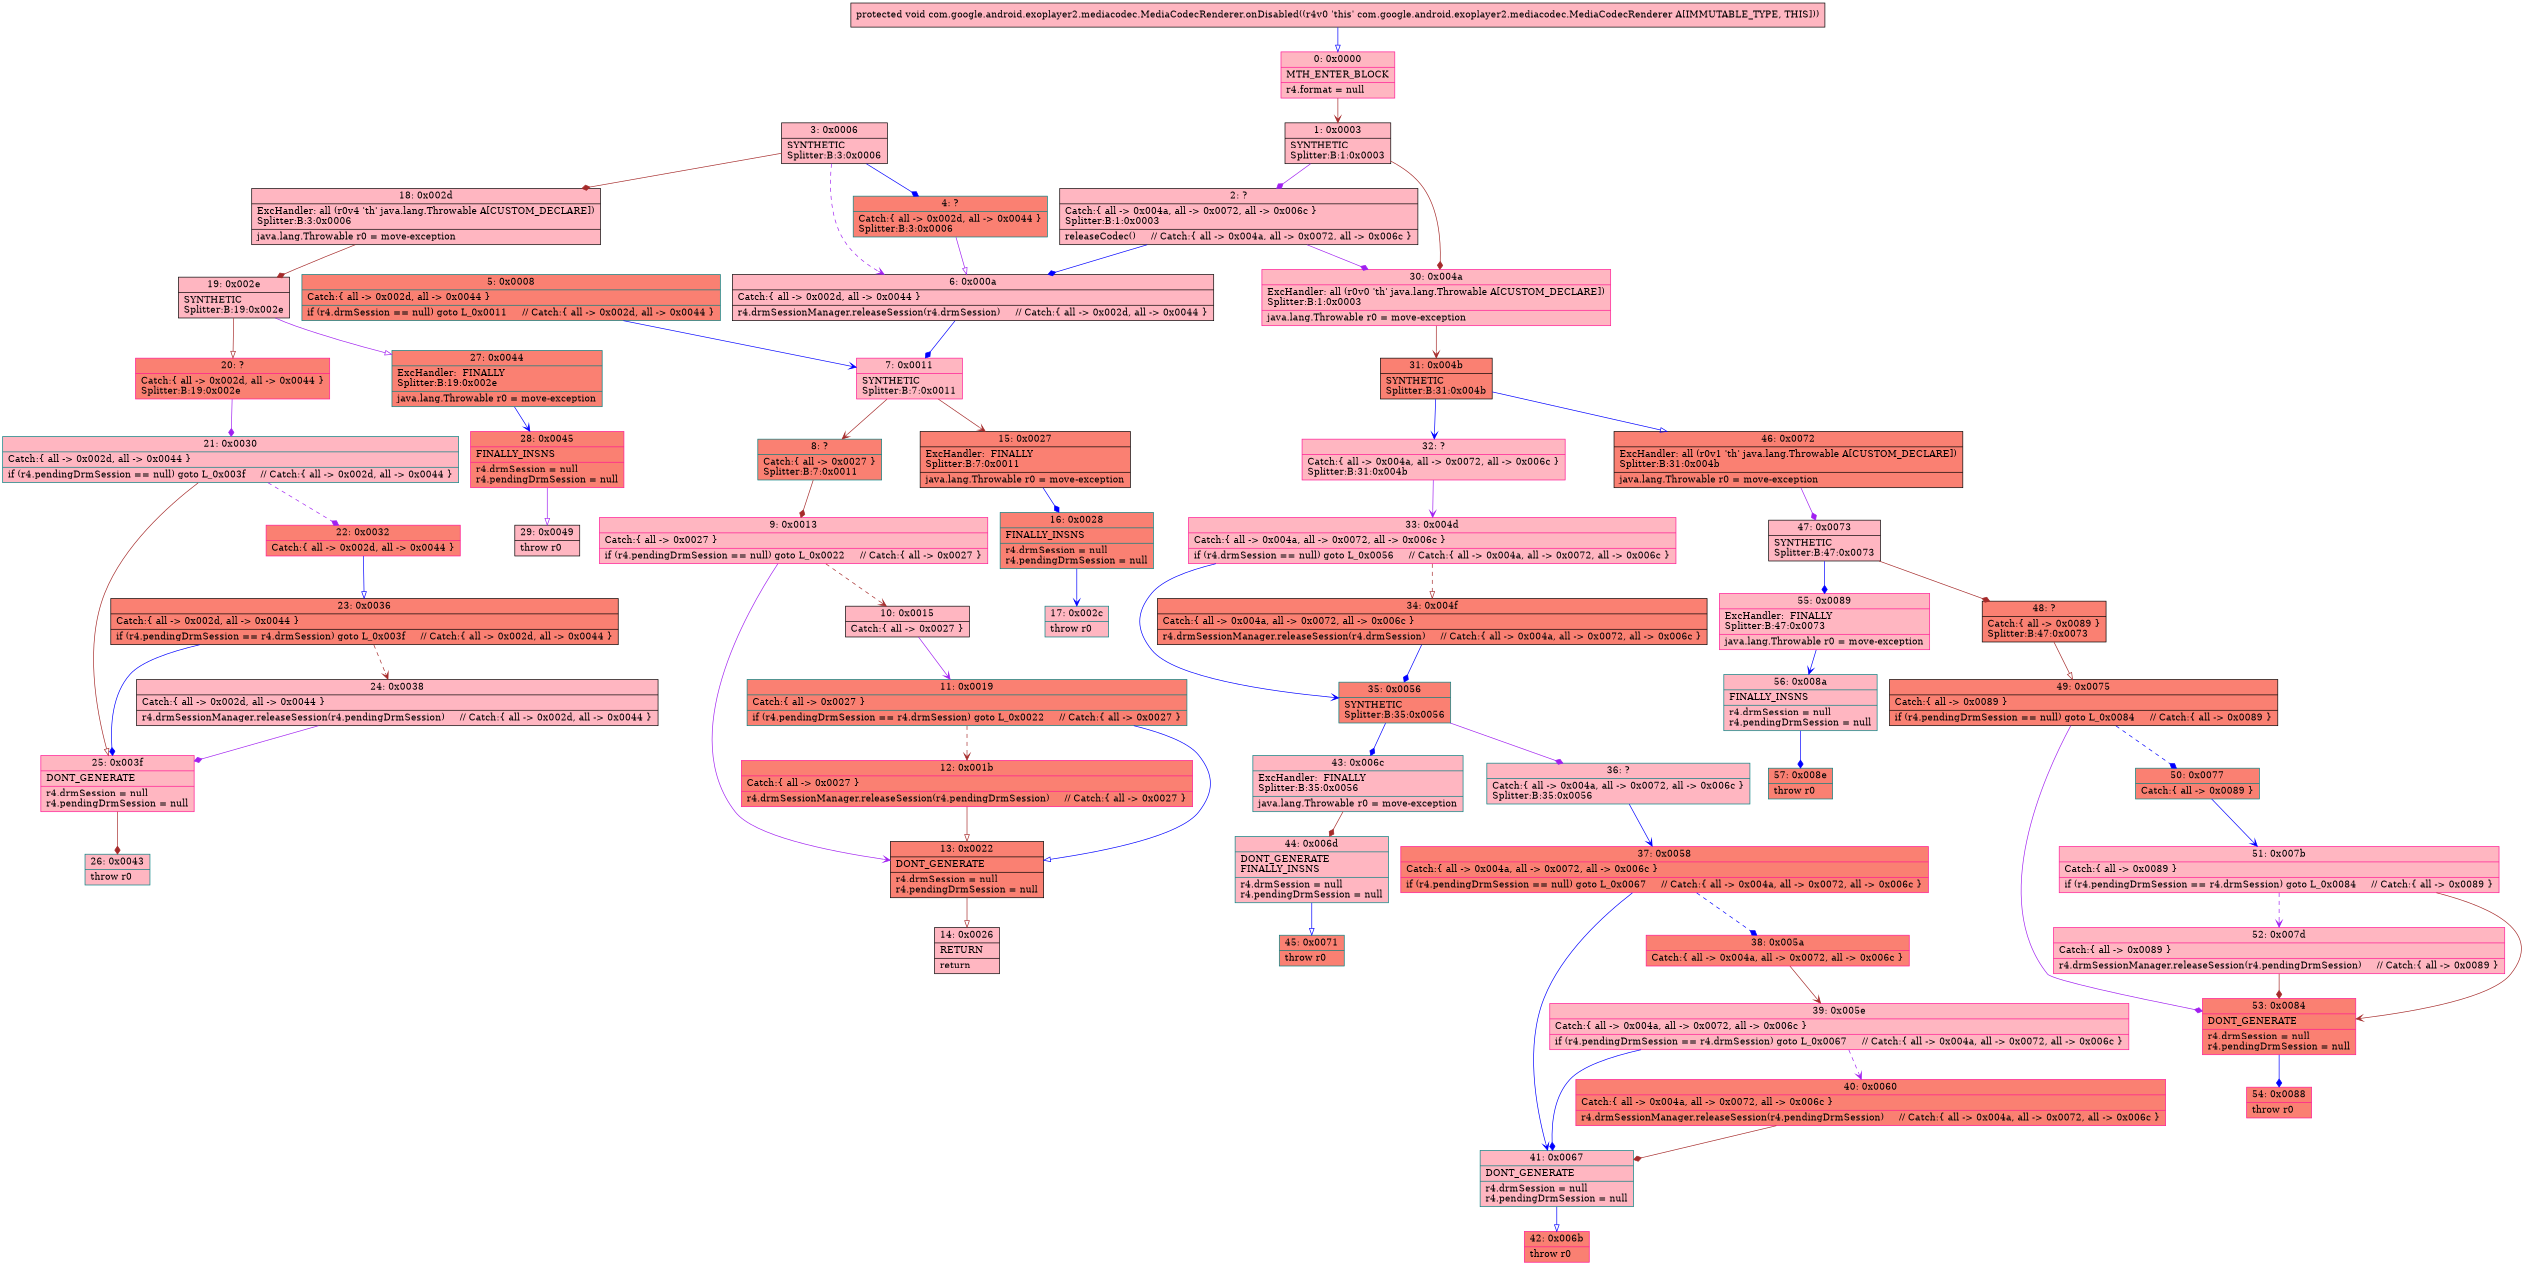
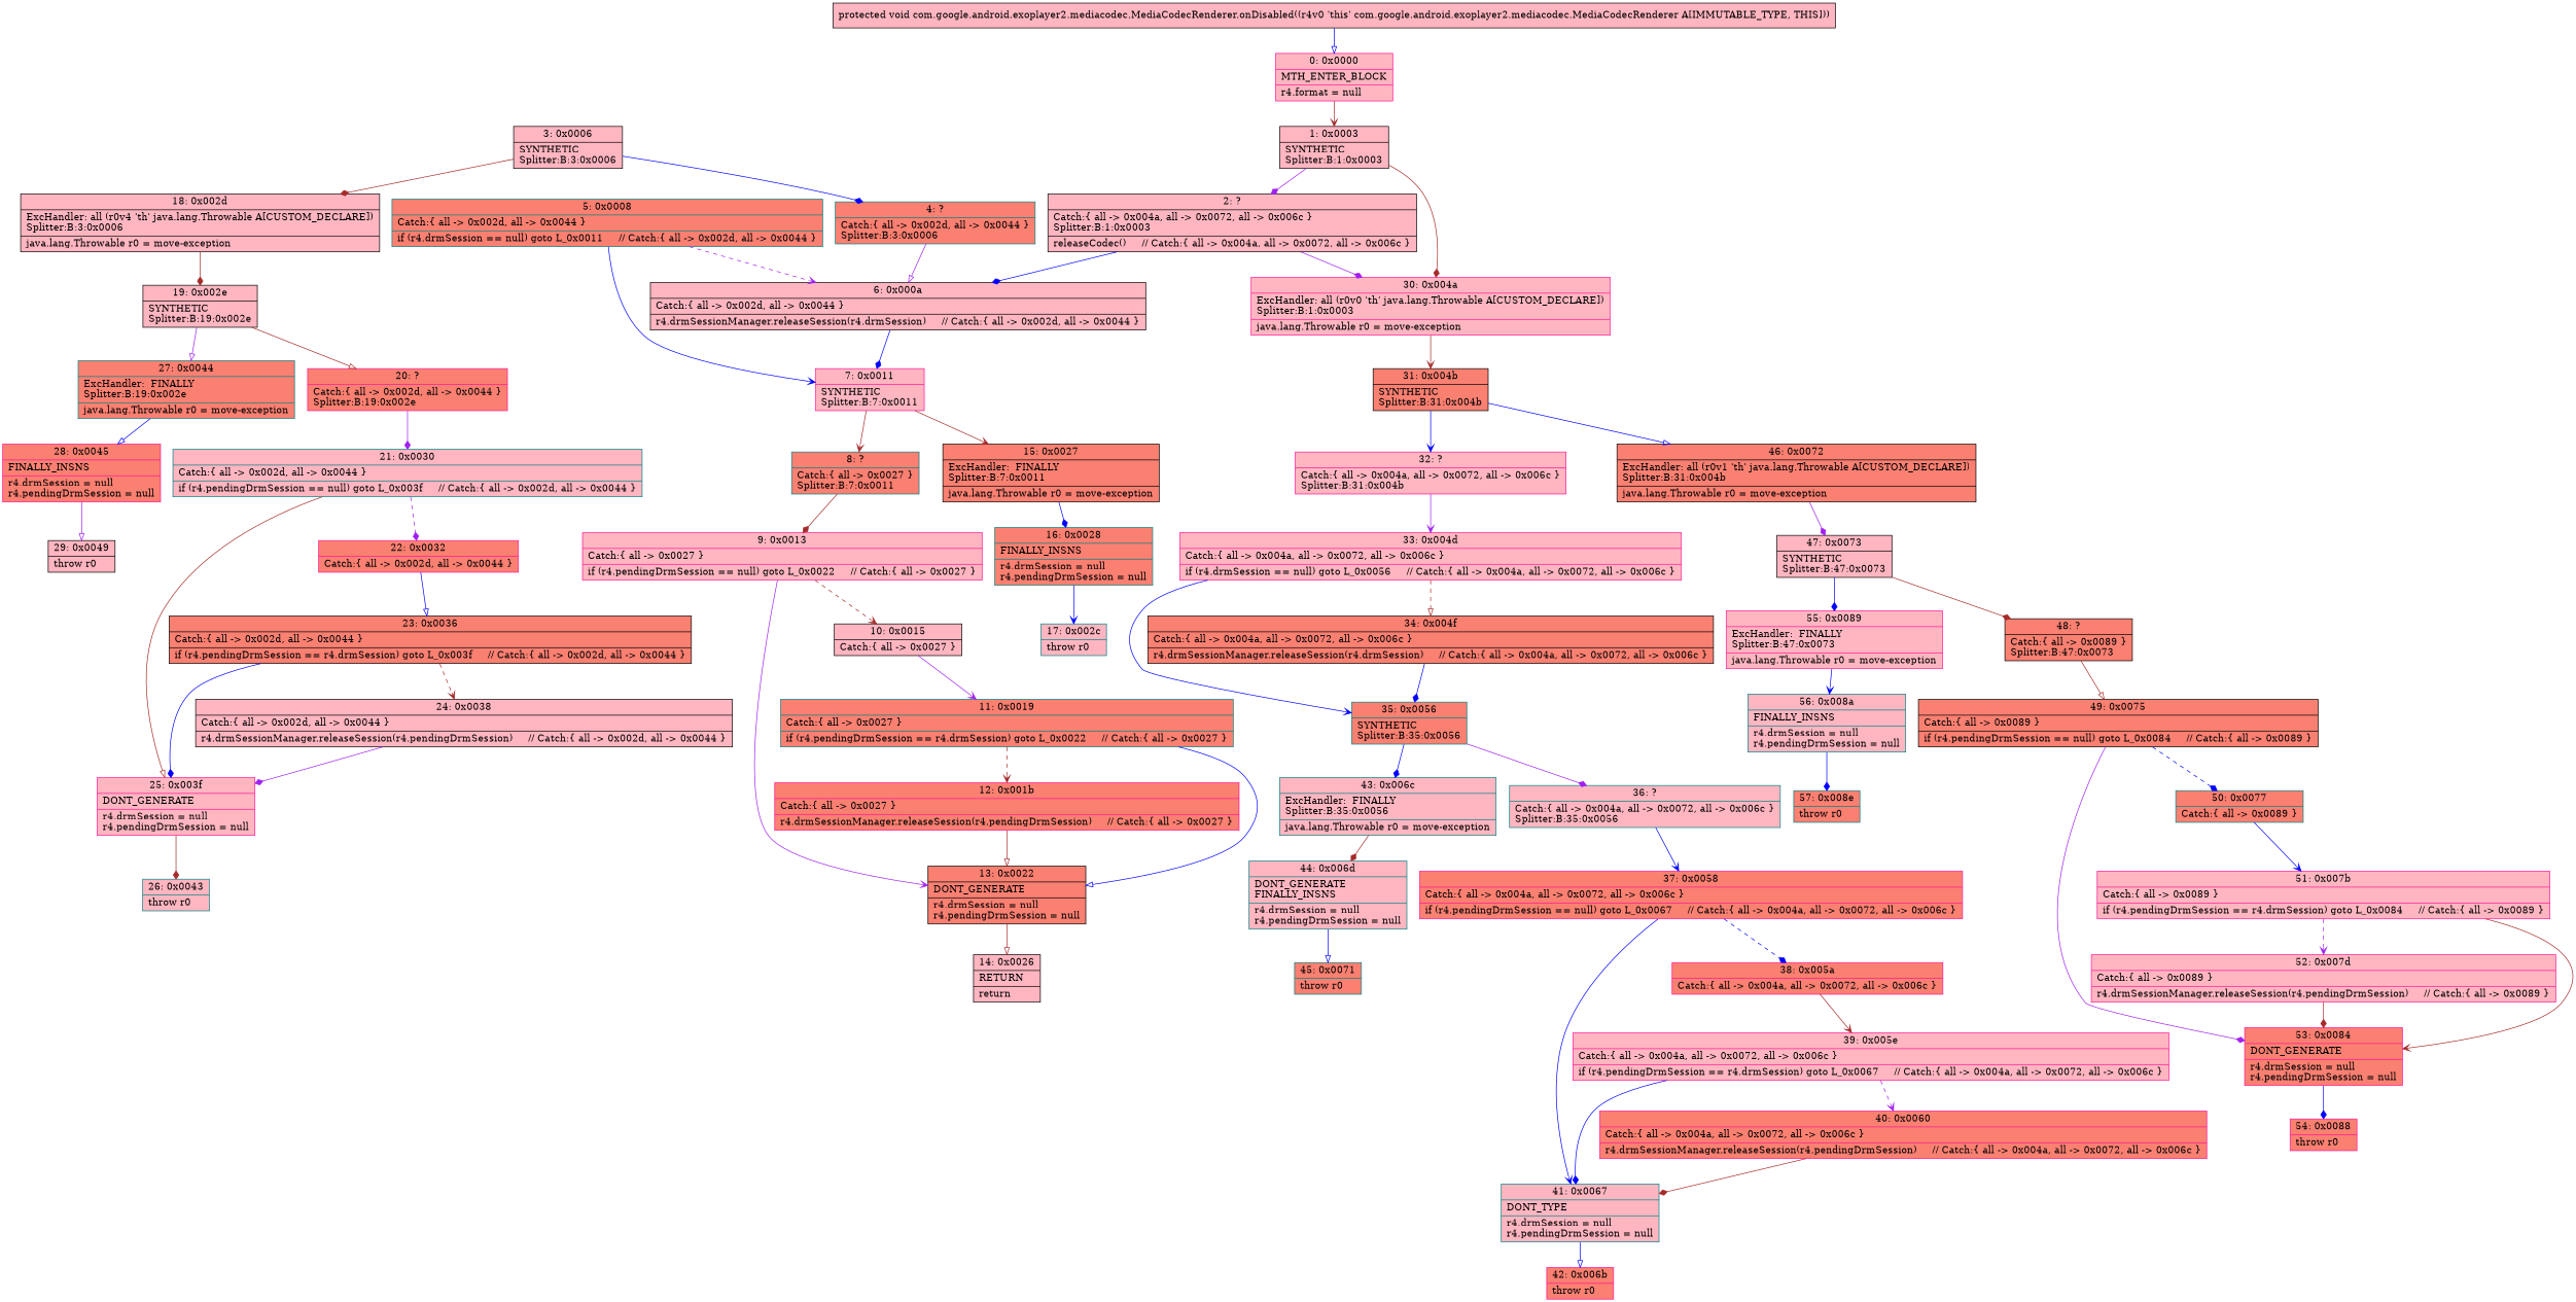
  digraph {
    node [color=deeppink fillcolor=lightpink shape=record style=filled]
    edge [arrowhead=diamond color=blue]
    n1 [label="{0\:\ 0x0000|MTH_ENTER_BLOCK\l|r4.format = null\l}"]
    n2 [color=black label="{1\:\ 0x0003|SYNTHETIC\lSplitter:B:1:0x0003\l}"]
    n3 [color=black label="{2\:\ ?|Catch:\{ all \-\> 0x004a, all \-\> 0x0072, all \-\> 0x006c \}\lSplitter:B:1:0x0003\l|releaseCodec()     \/\/ Catch:\{ all \-\> 0x004a, all \-\> 0x0072, all \-\> 0x006c \}\l}"]
    n4 [label="{30\:\ 0x004a|ExcHandler: all (r0v0 'th' java.lang.Throwable A[CUSTOM_DECLARE])\lSplitter:B:1:0x0003\l|java.lang.Throwable r0 = move\-exception\l}"]
    n5 [color=black label="{6\:\ 0x000a|Catch:\{ all \-\> 0x002d, all \-\> 0x0044 \}\l|r4.drmSessionManager.releaseSession(r4.drmSession)     \/\/ Catch:\{ all \-\> 0x002d, all \-\> 0x0044 \}\l}"]
    n6 [color=black fillcolor=salmon label="{31\:\ 0x004b|SYNTHETIC\lSplitter:B:31:0x004b\l}"]
    n7 [color=black label="{3\:\ 0x0006|SYNTHETIC\lSplitter:B:3:0x0006\l}"]
    n8 [color=teal fillcolor=salmon label="{4\:\ ?|Catch:\{ all \-\> 0x002d, all \-\> 0x0044 \}\lSplitter:B:3:0x0006\l}"]
    n9 [color=black label="{18\:\ 0x002d|ExcHandler: all (r0v4 'th' java.lang.Throwable A[CUSTOM_DECLARE])\lSplitter:B:3:0x0006\l|java.lang.Throwable r0 = move\-exception\l}"]
    n10 [color=black label="{19\:\ 0x002e|SYNTHETIC\lSplitter:B:19:0x002e\l}"]
    n11 [color=teal fillcolor=salmon label="{5\:\ 0x0008|Catch:\{ all \-\> 0x002d, all \-\> 0x0044 \}\l|if (r4.drmSession == null) goto L_0x0011     \/\/ Catch:\{ all \-\> 0x002d, all \-\> 0x0044 \}\l}"]
    n12 [label="{7\:\ 0x0011|SYNTHETIC\lSplitter:B:7:0x0011\l}"]
    n13 [color=teal fillcolor=salmon label="{8\:\ ?|Catch:\{ all \-\> 0x0027 \}\lSplitter:B:7:0x0011\l}"]
    n14 [color=black fillcolor=salmon label="{15\:\ 0x0027|ExcHandler:  FINALLY\lSplitter:B:7:0x0011\l|java.lang.Throwable r0 = move\-exception\l}"]
    n15 [label="{9\:\ 0x0013|Catch:\{ all \-\> 0x0027 \}\l|if (r4.pendingDrmSession == null) goto L_0x0022     \/\/ Catch:\{ all \-\> 0x0027 \}\l}"]
    n16 [color=teal fillcolor=salmon label="{16\:\ 0x0028|FINALLY_INSNS\l|r4.drmSession = null\lr4.pendingDrmSession = null\l}"]
    n17 [color=black label="{10\:\ 0x0015|Catch:\{ all \-\> 0x0027 \}\l}"]
    n18 [color=black fillcolor=salmon label="{13\:\ 0x0022|DONT_GENERATE\l|r4.drmSession = null\lr4.pendingDrmSession = null\l}"]
    n19 [color=teal fillcolor=salmon label="{11\:\ 0x0019|Catch:\{ all \-\> 0x0027 \}\l|if (r4.pendingDrmSession == r4.drmSession) goto L_0x0022     \/\/ Catch:\{ all \-\> 0x0027 \}\l}"]
    n20 [color=black label="{14\:\ 0x0026|RETURN\l|return\l}"]
    n21 [fillcolor=salmon label="{12\:\ 0x001b|Catch:\{ all \-\> 0x0027 \}\l|r4.drmSessionManager.releaseSession(r4.pendingDrmSession)     \/\/ Catch:\{ all \-\> 0x0027 \}\l}"]
    n22 [color=teal label="{17\:\ 0x002c|throw r0\l}"]
    n23 [fillcolor=salmon label="{20\:\ ?|Catch:\{ all \-\> 0x002d, all \-\> 0x0044 \}\lSplitter:B:19:0x002e\l}"]
    n24 [color=teal fillcolor=salmon label="{27\:\ 0x0044|ExcHandler:  FINALLY\lSplitter:B:19:0x002e\l|java.lang.Throwable r0 = move\-exception\l}"]
    n25 [color=teal label="{21\:\ 0x0030|Catch:\{ all \-\> 0x002d, all \-\> 0x0044 \}\l|if (r4.pendingDrmSession == null) goto L_0x003f     \/\/ Catch:\{ all \-\> 0x002d, all \-\> 0x0044 \}\l}"]
    n26 [fillcolor=salmon label="{28\:\ 0x0045|FINALLY_INSNS\l|r4.drmSession = null\lr4.pendingDrmSession = null\l}"]
    n27 [fillcolor=salmon label="{22\:\ 0x0032|Catch:\{ all \-\> 0x002d, all \-\> 0x0044 \}\l}"]
    n28 [label="{25\:\ 0x003f|DONT_GENERATE\l|r4.drmSession = null\lr4.pendingDrmSession = null\l}"]
    n29 [color=black fillcolor=salmon label="{23\:\ 0x0036|Catch:\{ all \-\> 0x002d, all \-\> 0x0044 \}\l|if (r4.pendingDrmSession == r4.drmSession) goto L_0x003f     \/\/ Catch:\{ all \-\> 0x002d, all \-\> 0x0044 \}\l}"]
    n30 [color=teal label="{26\:\ 0x0043|throw r0\l}"]
    n31 [color=black label="{24\:\ 0x0038|Catch:\{ all \-\> 0x002d, all \-\> 0x0044 \}\l|r4.drmSessionManager.releaseSession(r4.pendingDrmSession)     \/\/ Catch:\{ all \-\> 0x002d, all \-\> 0x0044 \}\l}"]
    n32 [color=black label="{29\:\ 0x0049|throw r0\l}"]
    n33 [label="{32\:\ ?|Catch:\{ all \-\> 0x004a, all \-\> 0x0072, all \-\> 0x006c \}\lSplitter:B:31:0x004b\l}"]
    n34 [color=black fillcolor=salmon label="{46\:\ 0x0072|ExcHandler: all (r0v1 'th' java.lang.Throwable A[CUSTOM_DECLARE])\lSplitter:B:31:0x004b\l|java.lang.Throwable r0 = move\-exception\l}"]
    n35 [label="{33\:\ 0x004d|Catch:\{ all \-\> 0x004a, all \-\> 0x0072, all \-\> 0x006c \}\l|if (r4.drmSession == null) goto L_0x0056     \/\/ Catch:\{ all \-\> 0x004a, all \-\> 0x0072, all \-\> 0x006c \}\l}"]
    n36 [color=black label="{47\:\ 0x0073|SYNTHETIC\lSplitter:B:47:0x0073\l}"]
    n37 [color=black fillcolor=salmon label="{34\:\ 0x004f|Catch:\{ all \-\> 0x004a, all \-\> 0x0072, all \-\> 0x006c \}\l|r4.drmSessionManager.releaseSession(r4.drmSession)     \/\/ Catch:\{ all \-\> 0x004a, all \-\> 0x0072, all \-\> 0x006c \}\l}"]
    n38 [color=teal fillcolor=salmon label="{35\:\ 0x0056|SYNTHETIC\lSplitter:B:35:0x0056\l}"]
    n39 [color=teal label="{36\:\ ?|Catch:\{ all \-\> 0x004a, all \-\> 0x0072, all \-\> 0x006c \}\lSplitter:B:35:0x0056\l}"]
    n40 [color=teal label="{43\:\ 0x006c|ExcHandler:  FINALLY\lSplitter:B:35:0x0056\l|java.lang.Throwable r0 = move\-exception\l}"]
    n41 [fillcolor=salmon label="{37\:\ 0x0058|Catch:\{ all \-\> 0x004a, all \-\> 0x0072, all \-\> 0x006c \}\l|if (r4.pendingDrmSession == null) goto L_0x0067     \/\/ Catch:\{ all \-\> 0x004a, all \-\> 0x0072, all \-\> 0x006c \}\l}"]
    n42 [color=teal label="{44\:\ 0x006d|DONT_GENERATE\lFINALLY_INSNS\l|r4.drmSession = null\lr4.pendingDrmSession = null\l}"]
    n43 [fillcolor=salmon label="{38\:\ 0x005a|Catch:\{ all \-\> 0x004a, all \-\> 0x0072, all \-\> 0x006c \}\l}"]
-   n44 [color=teal label="{41\:\ 0x0067|DONT_GENERATE\l|r4.drmSession = null\lr4.pendingDrmSession = null\l}"]
+   n44 [color=teal label="{41\:\ 0x0067|DONT_TYPE\l|r4.drmSession = null\lr4.pendingDrmSession = null\l}"]
    n45 [label="{39\:\ 0x005e|Catch:\{ all \-\> 0x004a, all \-\> 0x0072, all \-\> 0x006c \}\l|if (r4.pendingDrmSession == r4.drmSession) goto L_0x0067     \/\/ Catch:\{ all \-\> 0x004a, all \-\> 0x0072, all \-\> 0x006c \}\l}"]
    n46 [fillcolor=salmon label="{42\:\ 0x006b|throw r0\l}"]
    n47 [fillcolor=salmon label="{40\:\ 0x0060|Catch:\{ all \-\> 0x004a, all \-\> 0x0072, all \-\> 0x006c \}\l|r4.drmSessionManager.releaseSession(r4.pendingDrmSession)     \/\/ Catch:\{ all \-\> 0x004a, all \-\> 0x0072, all \-\> 0x006c \}\l}"]
    n48 [color=teal fillcolor=salmon label="{45\:\ 0x0071|throw r0\l}"]
    n49 [color=black fillcolor=salmon label="{48\:\ ?|Catch:\{ all \-\> 0x0089 \}\lSplitter:B:47:0x0073\l}"]
    n50 [label="{55\:\ 0x0089|ExcHandler:  FINALLY\lSplitter:B:47:0x0073\l|java.lang.Throwable r0 = move\-exception\l}"]
    n51 [color=black fillcolor=salmon label="{49\:\ 0x0075|Catch:\{ all \-\> 0x0089 \}\l|if (r4.pendingDrmSession == null) goto L_0x0084     \/\/ Catch:\{ all \-\> 0x0089 \}\l}"]
    n52 [color=teal label="{56\:\ 0x008a|FINALLY_INSNS\l|r4.drmSession = null\lr4.pendingDrmSession = null\l}"]
    n53 [color=teal fillcolor=salmon label="{50\:\ 0x0077|Catch:\{ all \-\> 0x0089 \}\l}"]
    n54 [fillcolor=salmon label="{53\:\ 0x0084|DONT_GENERATE\l|r4.drmSession = null\lr4.pendingDrmSession = null\l}"]
    n55 [label="{51\:\ 0x007b|Catch:\{ all \-\> 0x0089 \}\l|if (r4.pendingDrmSession == r4.drmSession) goto L_0x0084     \/\/ Catch:\{ all \-\> 0x0089 \}\l}"]
    n56 [fillcolor=salmon label="{54\:\ 0x0088|throw r0\l}"]
    n57 [label="{52\:\ 0x007d|Catch:\{ all \-\> 0x0089 \}\l|r4.drmSessionManager.releaseSession(r4.pendingDrmSession)     \/\/ Catch:\{ all \-\> 0x0089 \}\l}"]
    n58 [color=teal fillcolor=salmon label="{57\:\ 0x008e|throw r0\l}"]
    n59 [color=black label="{protected void com.google.android.exoplayer2.mediacodec.MediaCodecRenderer.onDisabled((r4v0 'this' com.google.android.exoplayer2.mediacodec.MediaCodecRenderer A[IMMUTABLE_TYPE, THIS])) }"]
    n1 -> n2 [arrowhead=vee color=brown]
    n2 -> n3 [color=purple]
    n2 -> n4 [color=brown]
    n3 -> n4 [color=purple]
    n3 -> n5
    n4 -> n6 [arrowhead=vee color=brown]
    n5 -> n12
    n6 -> n33 [arrowhead=vee]
    n6 -> n34 [arrowhead=onormal]
    n7 -> n8
    n7 -> n9 [color=brown]
    n8 -> n5 [arrowhead=onormal color=purple]
    n9 -> n10 [color=brown]
    n10 -> n23 [arrowhead=onormal color=brown]
    n10 -> n24 [arrowhead=onormal color=purple]
-   n7 -> n5 [arrowhead=vee color=purple style=dashed]
+   n11 -> n5 [arrowhead=vee color=purple style=dashed]
    n11 -> n12 [arrowhead=vee]
    n12 -> n13 [arrowhead=vee color=brown]
    n12 -> n14 [arrowhead=vee color=brown]
    n13 -> n15 [color=brown]
    n14 -> n16
    n15 -> n17 [arrowhead=vee color=brown style=dashed]
    n15 -> n18 [arrowhead=vee color=purple]
    n16 -> n22 [arrowhead=vee]
    n17 -> n19 [arrowhead=vee color=purple]
    n18 -> n20 [arrowhead=onormal color=brown]
    n19 -> n18 [arrowhead=onormal]
    n19 -> n21 [arrowhead=vee color=brown style=dashed]
    n21 -> n18 [arrowhead=onormal color=brown]
    n23 -> n25 [color=purple]
-   n24 -> n26 [arrowhead=vee]
+   n24 -> n26 [arrowhead=onormal]
    n25 -> n27 [color=purple style=dashed]
    n25 -> n28 [arrowhead=onormal color=brown]
    n26 -> n32 [arrowhead=onormal color=purple]
    n27 -> n29 [arrowhead=onormal]
    n28 -> n30 [color=brown]
    n29 -> n28
    n29 -> n31 [arrowhead=vee color=brown style=dashed]
    n31 -> n28 [color=purple]
    n33 -> n35 [arrowhead=vee color=purple]
    n34 -> n36 [color=purple]
    n35 -> n37 [arrowhead=onormal color=brown style=dashed]
    n35 -> n38 [arrowhead=vee]
    n36 -> n49 [color=brown]
    n36 -> n50
    n37 -> n38
    n38 -> n39 [color=purple]
    n38 -> n40
    n39 -> n41 [arrowhead=vee]
    n40 -> n42 [color=brown]
    n41 -> n43 [style=dashed]
    n41 -> n44 [arrowhead=vee]
    n42 -> n48 [arrowhead=onormal]
    n43 -> n45 [arrowhead=vee color=brown]
    n44 -> n46 [arrowhead=onormal]
    n45 -> n44
    n45 -> n47 [arrowhead=vee color=purple style=dashed]
    n47 -> n44 [color=brown]
    n49 -> n51 [arrowhead=onormal color=brown]
    n50 -> n52 [arrowhead=vee]
    n51 -> n53 [style=dashed]
    n51 -> n54 [color=purple]
    n52 -> n58
    n53 -> n55 [arrowhead=vee]
    n54 -> n56
    n55 -> n54 [arrowhead=vee color=brown]
    n55 -> n57 [arrowhead=vee color=purple style=dashed]
    n57 -> n54 [color=brown]
    n59 -> n1 [arrowhead=onormal]
  }
